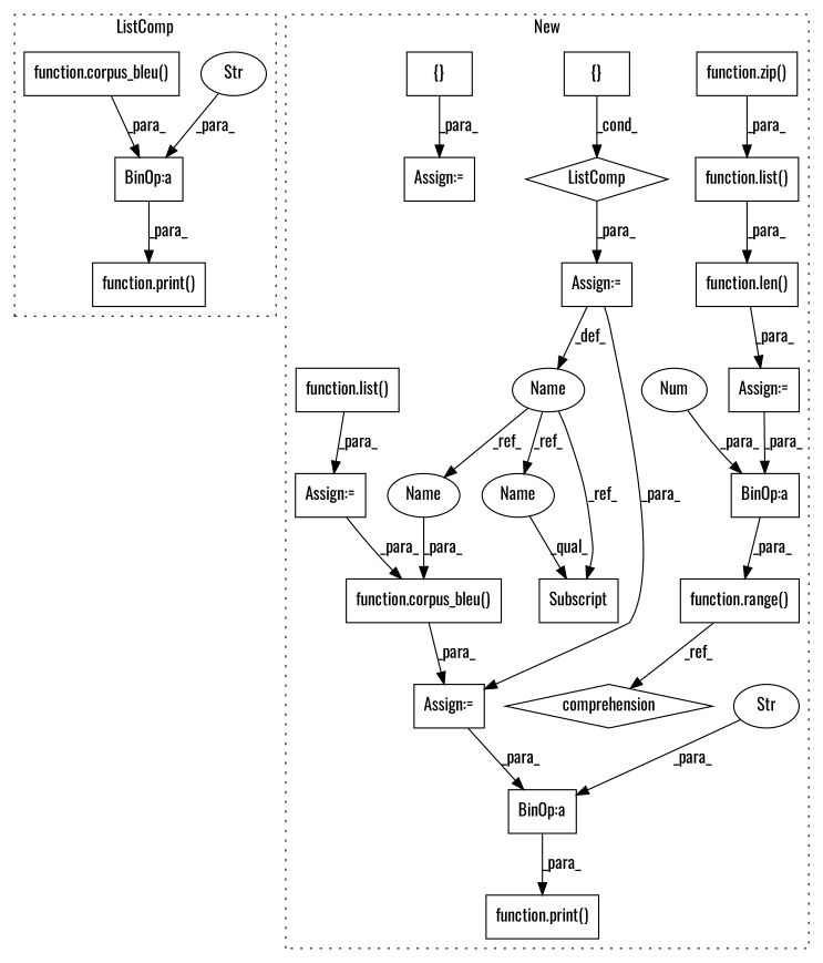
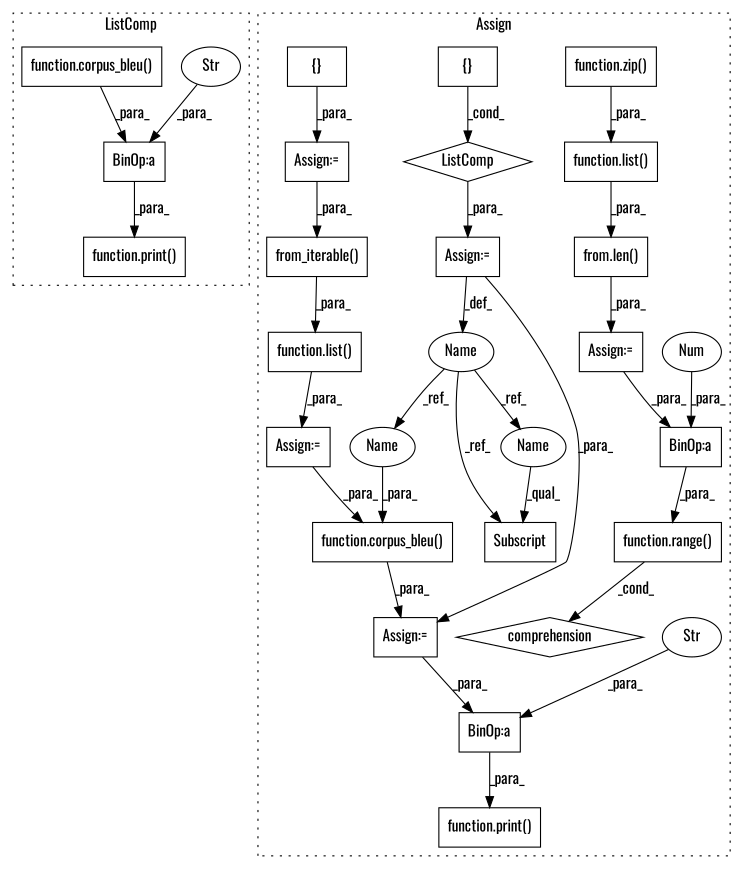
  digraph {
    fontname=Oswald
    node [a=75 fontname=Oswald l=3 shape=box]
    edge [fontname=Oswald]
    n1 [l="6,1" label="function.print()" s="4709,4785"]
    n2 [a=82 label="BinOp:a" s=4758]
    n3 [a=66 l=43 label=Str s=4715 shape=ellipse]
    n4 [l="12,1" label="function.corpus_bleu()" s="4761,4784"]
    n5 [l="4,5" label="function.zip()" s="5514,5519"]
    n6 [a=45 label=comprehension s=5584 shape=diamond]
    n7 [l="6,1" label="function.print()" s="5879,5936"]
    n8 [a=68 label="Assign:=" s=5577]
-   n9 [l="4,1" label="function.len()" s="5534,5542"]
+   n9 [l="4,1" label="from.len()" s="5534,5542"]
    n10 [a=82 label="BinOp:a" s=5929]
    n11 [a=82 label="BinOp:a" s=5600]
    n12 [a=59 l="2,1" label="{}" s="5581,5581"]
    n13 [a=66 l=44 label=Str s=5885 shape=ellipse]
    n14 [a=59 l="2,1" label="{}" s="5559,5559"]
    n15 [l="6,1" label="function.range()" s="5593,5604"]
    n16 [a=106 l=26 label=ListComp s=5580 shape=diamond]
    n17 [l="5,1" label="function.list()" s="5509,5524"]
    n18 [a=76 l=1 label=Num s=5603 shape=ellipse]
    n19 [l="5,1" label="function.list()" s="5793,5827"]
+   n20 [l="20,1" label="from_iterable()" s="5798,5826"]
    n21 [l="12,1" label="function.corpus_bleu()" s="5840,5873"]
    n22 [a=87 l=11 label=Name s=5566 shape=ellipse]
    n23 [a=63 l="14,0" label=Subscript s="5747,0"]
    n24 [a=68 label="Assign:=" s=5531]
    n25 [a=68 label="Assign:=" s=5790]
    n26 [a=68 label="Assign:=" s=5837]
    n27 [a=68 label="Assign:=" s=5556]
    n28 [a=87 l=11 label=Name s=5747 shape=ellipse]
    n29 [a=87 l=11 label=Name s=5862 shape=ellipse]
    subgraph cluster_1 {
      label=ListComp
      style=dotted
      n1
      n2
      n3
      n4
    }
    subgraph cluster_2 {
-     label=New
+     label=Assign
      style=dotted
      n5
      n6
      n7
      n8
      n9
      n10
      n11
      n12
      n13
      n14
      n15
      n16
      n17
      n18
      n19
+     n20
      n21
      n22
      n23
      n24
      n25
      n26
      n27
      n28
      n29
    }
    n2 -> n1 [label=_para_]
    n3 -> n2 [label=_para_]
    n4 -> n2 [label=_para_]
    n5 -> n17 [label=_para_]
    n8 -> n22 [label=_def_]
    n8 -> n26 [label=_para_]
    n9 -> n24 [label=_para_]
    n10 -> n7 [label=_para_]
    n11 -> n15 [label=_para_]
    n12 -> n16 [label=_cond_]
    n13 -> n10 [label=_para_]
    n14 -> n27 [label=_para_]
-   n15 -> n6 [label=_ref_]
+   n15 -> n6 [label=_cond_]
    n16 -> n8 [label=_para_]
    n17 -> n9 [label=_para_]
    n18 -> n11 [label=_para_]
    n19 -> n25 [label=_para_]
+   n20 -> n19 [label=_para_]
    n21 -> n26 [label=_para_]
    n22 -> n23 [label=_ref_]
    n22 -> n28 [label=_ref_]
    n22 -> n29 [label=_ref_]
    n24 -> n11 [label=_para_]
    n25 -> n21 [label=_para_]
    n26 -> n10 [label=_para_]
+   n27 -> n20 [label=_para_]
    n28 -> n23 [label=_qual_]
    n29 -> n21 [label=_para_]
  }
